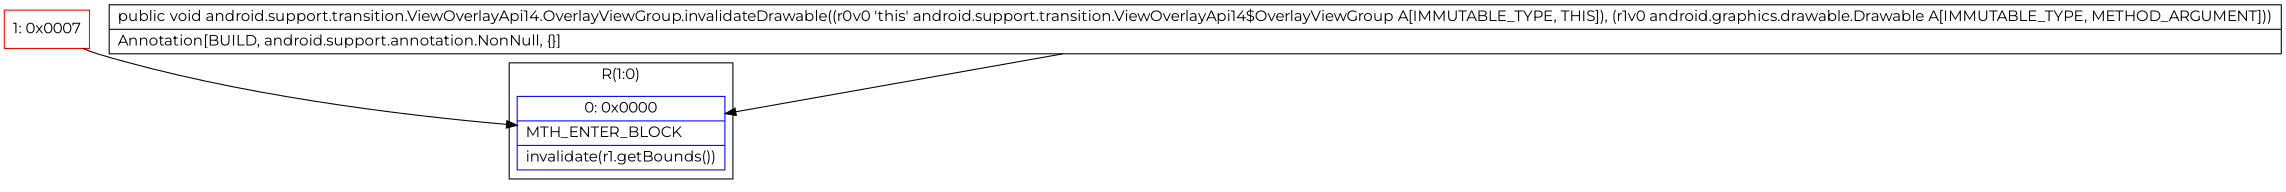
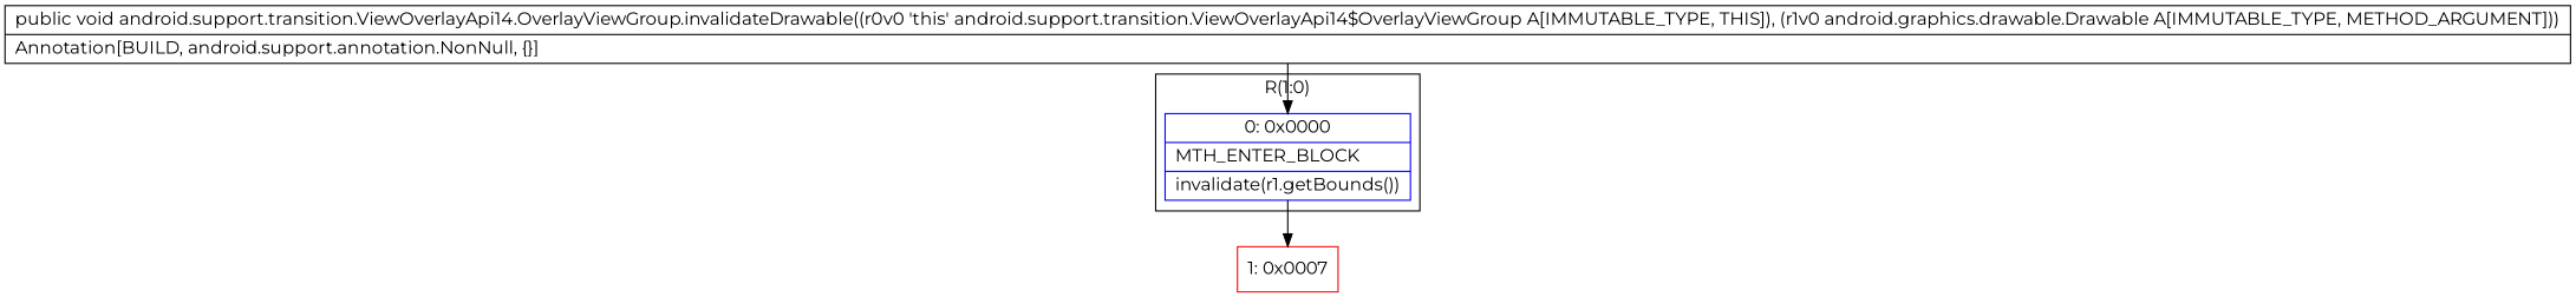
  digraph {
    fontname=Montserrat
    node [shape=record fontname=Montserrat]
    edge [fontname=Montserrat]
    n1 [color=blue label="{0\:\ 0x0000|MTH_ENTER_BLOCK\l|invalidate(r1.getBounds())\l}"]
    n2 [color=red label="{1\:\ 0x0007}"]
    n3 [label="{public void android.support.transition.ViewOverlayApi14.OverlayViewGroup.invalidateDrawable((r0v0 'this' android.support.transition.ViewOverlayApi14$OverlayViewGroup A[IMMUTABLE_TYPE, THIS]), (r1v0 android.graphics.drawable.Drawable A[IMMUTABLE_TYPE, METHOD_ARGUMENT]))  | Annotation[BUILD, android.support.annotation.NonNull, \{\}]\l}"]
    subgraph cluster_1 {
      label="R(1:0)"
      n1
    }
-   n2 -> n1
+   n1 -> n2
    n3 -> n1
  }
